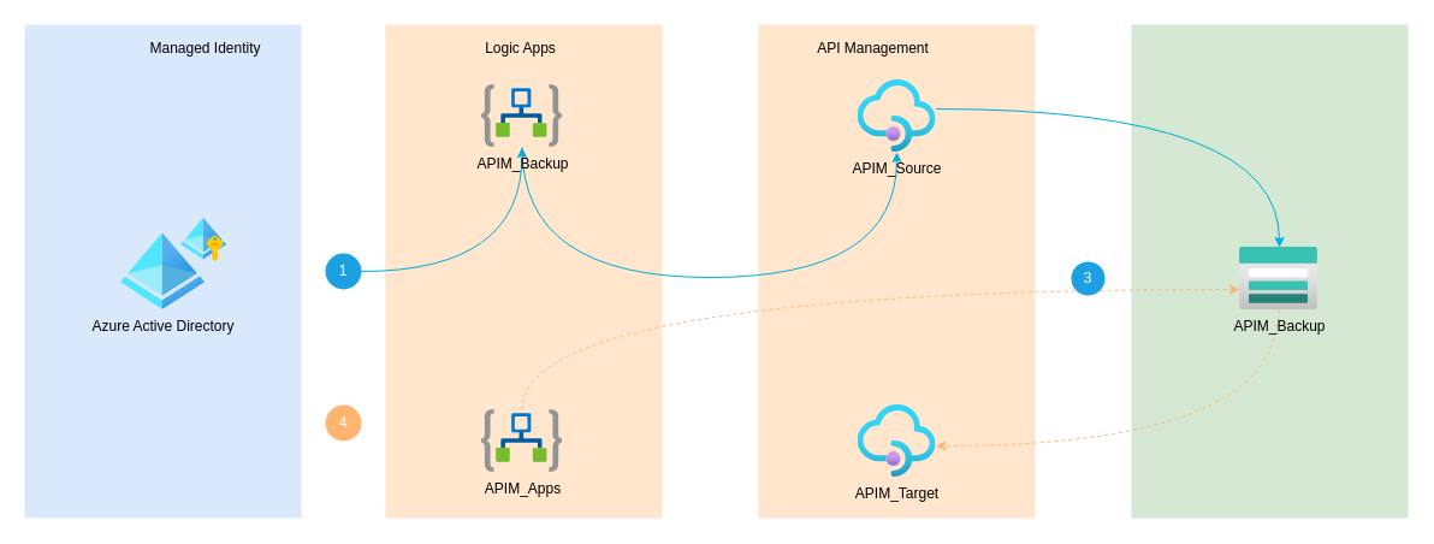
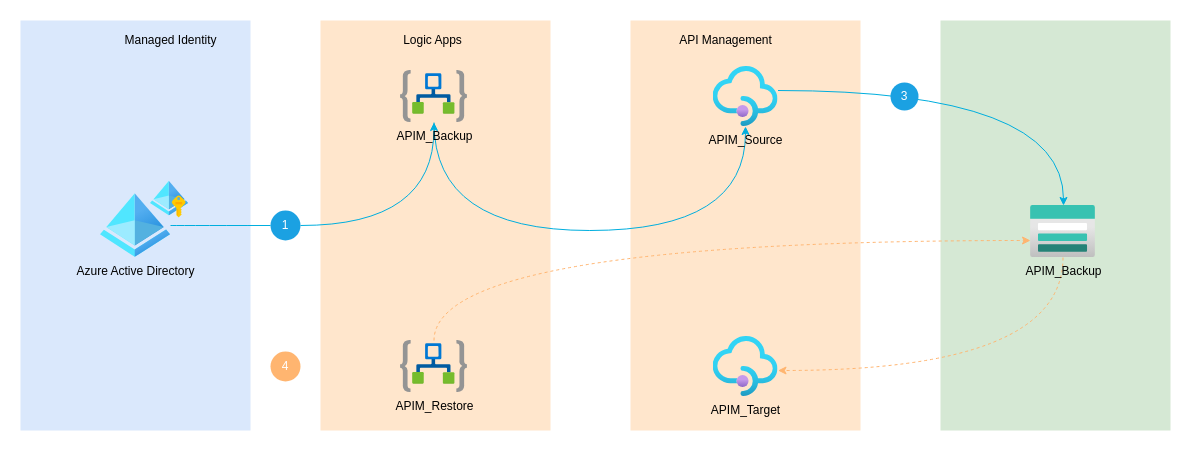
  <mxCell id="0" />
  <mxCell id="1" parent="0" />
  <mxCell id="2" value="" style="rounded=0;whiteSpace=wrap;html=1;fillColor=#d5e8d4;strokeColor=none;" vertex="1" parent="1"><mxGeometry x="940" y="20" width="230" height="410" as="geometry" /></mxCell>
  <mxCell id="3" value="" style="rounded=0;whiteSpace=wrap;html=1;fillColor=#ffe6cc;strokeColor=none;" vertex="1" parent="1"><mxGeometry x="630" y="20" width="230" height="410" as="geometry" /></mxCell>
  <mxCell id="4" value="" style="rounded=0;whiteSpace=wrap;html=1;fillColor=#ffe6cc;strokeColor=none;" vertex="1" parent="1"><mxGeometry x="320" y="20" width="230" height="410" as="geometry" /></mxCell>
  <mxCell id="5" value="" style="rounded=0;whiteSpace=wrap;html=1;fillColor=#dae8fc;strokeColor=none;" vertex="1" parent="1"><mxGeometry x="20" y="20" width="230" height="410" as="geometry" /></mxCell>
  <mxCell id="6" style="edgeStyle=orthogonalEdgeStyle;curved=1;orthogonalLoop=1;jettySize=auto;html=1;strokeColor=#00AEDE;startArrow=none;" edge="1" parent="1" source="17" target="9"><mxGeometry relative="1" as="geometry" /></mxCell>
  <mxCell id="7" value="Azure Active Directory" style="aspect=fixed;html=1;points=[];align=center;image;fontSize=12;image=img/lib/azure2/identity/Azure_Active_Directory.svg;labelBackgroundColor=none;" vertex="1" parent="1"><mxGeometry x="100" y="193" width="70" height="64" as="geometry" /></mxCell>
  <mxCell id="8" style="edgeStyle=orthogonalEdgeStyle;orthogonalLoop=1;jettySize=auto;html=1;curved=1;strokeColor=#00AEDE;" edge="1" parent="1" source="9" target="13"><mxGeometry relative="1" as="geometry"><Array as="points"><mxPoint x="434" y="230" /><mxPoint x="745" y="230" /></Array></mxGeometry></mxCell>
  <mxCell id="9" value="APIM_Backup" style="aspect=fixed;html=1;points=[];align=center;image;fontSize=12;image=img/lib/azure2/integration/Logic_Apps.svg;labelBackgroundColor=none;" vertex="1" parent="1"><mxGeometry x="400" y="70" width="67" height="52" as="geometry" /></mxCell>
  <mxCell id="10" style="edgeStyle=orthogonalEdgeStyle;curved=1;orthogonalLoop=1;jettySize=auto;html=1;dashed=1;strokeColor=#FFB570;" edge="1" parent="1" source="11" target="15"><mxGeometry relative="1" as="geometry"><Array as="points"><mxPoint x="434" y="240" /></Array></mxGeometry></mxCell>
- <mxCell id="11" value="APIM_Apps" style="aspect=fixed;html=1;points=[];align=center;image;fontSize=12;image=img/lib/azure2/integration/Logic_Apps.svg;labelBackgroundColor=none;" vertex="1" parent="1"><mxGeometry x="400" y="340" width="67" height="52" as="geometry" /></mxCell>
+ <mxCell id="11" value="APIM_Restore" style="aspect=fixed;html=1;points=[];align=center;image;fontSize=12;image=img/lib/azure2/integration/Logic_Apps.svg;labelBackgroundColor=none;" vertex="1" parent="1"><mxGeometry x="400" y="340" width="67" height="52" as="geometry" /></mxCell>
  <mxCell id="12" style="edgeStyle=orthogonalEdgeStyle;orthogonalLoop=1;jettySize=auto;html=1;curved=1;strokeColor=#00AEDE;" edge="1" parent="1" source="13" target="15"><mxGeometry relative="1" as="geometry"><Array as="points"><mxPoint x="1063" y="90" /></Array></mxGeometry></mxCell>
  <mxCell id="13" value="APIM_Source" style="aspect=fixed;html=1;points=[];align=center;image;fontSize=12;image=img/lib/azure2/integration/API_Management_Services.svg;labelBackgroundColor=none;" vertex="1" parent="1"><mxGeometry x="712.5" y="66" width="65" height="60" as="geometry" /></mxCell>
  <mxCell id="14" style="edgeStyle=orthogonalEdgeStyle;curved=1;orthogonalLoop=1;jettySize=auto;html=1;dashed=1;strokeColor=#FFB570;" edge="1" parent="1" source="15" target="16"><mxGeometry relative="1" as="geometry"><Array as="points"><mxPoint x="1063" y="370" /></Array></mxGeometry></mxCell>
  <mxCell id="15" value="APIM_Backup" style="aspect=fixed;html=1;points=[];align=center;image;fontSize=12;image=img/lib/azure2/storage/Storage_Accounts.svg;labelBackgroundColor=none;" vertex="1" parent="1"><mxGeometry x="1030" y="205" width="65" height="52" as="geometry" /></mxCell>
  <mxCell id="16" value="APIM_Target" style="aspect=fixed;html=1;points=[];align=center;image;fontSize=12;image=img/lib/azure2/integration/API_Management_Services.svg;labelBackgroundColor=none;" vertex="1" parent="1"><mxGeometry x="712.5" y="336" width="65" height="60" as="geometry" /></mxCell>
  <mxCell id="17" value="1" style="ellipse;whiteSpace=wrap;html=1;aspect=fixed;fillColor=#1ba1e2;fontColor=#ffffff;strokeColor=none;" vertex="1" parent="1"><mxGeometry x="270" y="210" width="30" height="30" as="geometry" /></mxCell>
- <mxCell id="19" value="3" style="ellipse;whiteSpace=wrap;html=1;aspect=fixed;fillColor=#1ba1e2;fontColor=#ffffff;strokeColor=none;" vertex="1" parent="1"><mxGeometry x="890" y="217" width="28" height="28" as="geometry" /></mxCell>
- <mxCell id="20" value="4" style="ellipse;whiteSpace=wrap;html=1;aspect=fixed;fillColor=#FFB570;fontColor=#ffffff;strokeColor=none;" vertex="1" parent="1"><mxGeometry x="270" y="336" width="30" height="30" as="geometry" /></mxCell>
+ <mxCell id="18" value="" style="edgeStyle=orthogonalEdgeStyle;curved=1;orthogonalLoop=1;jettySize=auto;html=1;strokeColor=#00AEDE;endArrow=none;" edge="1" parent="1" source="7" target="17"><mxGeometry relative="1" as="geometry"><mxPoint x="170" y="225" as="sourcePoint" /><mxPoint x="433.5" y="122" as="targetPoint" /></mxGeometry></mxCell>
+ <mxCell id="19" value="3" style="ellipse;whiteSpace=wrap;html=1;aspect=fixed;fillColor=#1ba1e2;fontColor=#ffffff;strokeColor=none;" vertex="1" parent="1"><mxGeometry x="890" y="82" width="28" height="28" as="geometry" /></mxCell>
+ <mxCell id="20" value="4" style="ellipse;whiteSpace=wrap;html=1;aspect=fixed;fillColor=#FFB570;fontColor=#ffffff;strokeColor=none;" vertex="1" parent="1"><mxGeometry x="270" y="351" width="30" height="30" as="geometry" /></mxCell>
  <mxCell id="21" value="" style="aspect=fixed;html=1;points=[];align=center;image;fontSize=12;image=img/lib/azure2/identity/Managed_Identities.svg;labelBackgroundColor=none;fillColor=#FFB570;" vertex="1" parent="1"><mxGeometry y="180" width="38" height="38" as="geometry" x="150" /></mxCell>
  <mxCell id="22" value="Managed Identity" style="text;html=1;align=center;verticalAlign=middle;resizable=0;points=[];autosize=1;strokeColor=none;fillColor=none;" vertex="1" parent="1"><mxGeometry x="115" y="30" width="110" height="20" as="geometry" /></mxCell>
  <mxCell id="23" value="API Management" style="text;html=1;align=center;verticalAlign=middle;resizable=0;points=[];autosize=1;strokeColor=none;fillColor=none;" vertex="1" parent="1"><mxGeometry x="670" y="30" width="110" height="20" as="geometry" /></mxCell>
  <mxCell id="24" value="Logic Apps" style="text;html=1;align=center;verticalAlign=middle;resizable=0;points=[];autosize=1;strokeColor=none;fillColor=none;" vertex="1" parent="1"><mxGeometry x="397" y="30" width="70" height="20" as="geometry" /></mxCell>
